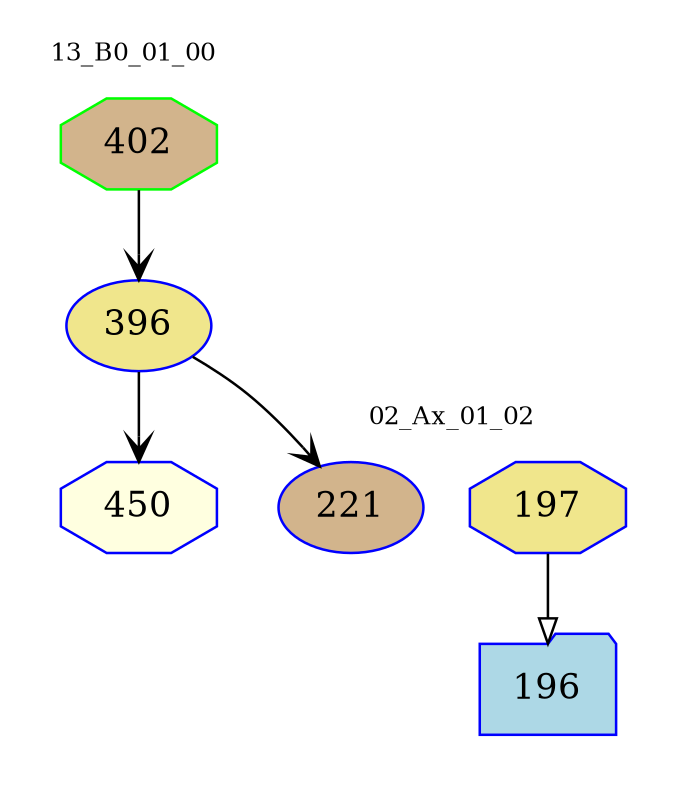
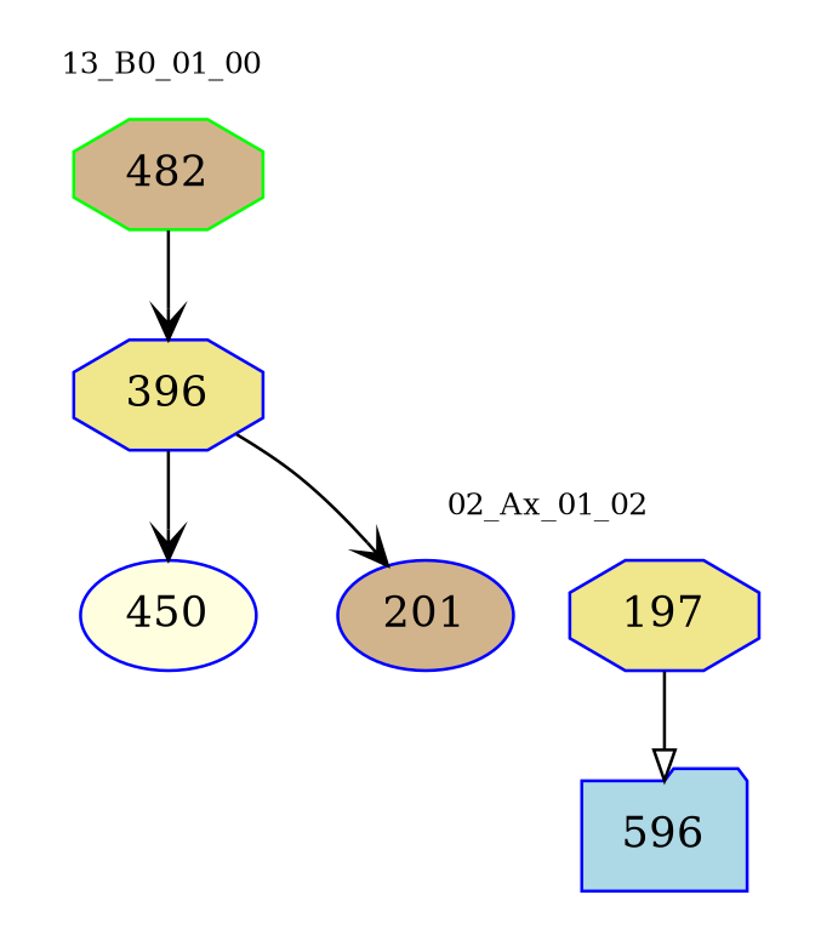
  digraph {
    fontname="DejaVu Serif"
    node [color=blue fillcolor=khaki fontname="DejaVu Serif" shape=octagon style=filled]
    edge [arrowhead=vee color=black fontname="DejaVu Serif"]
    n1 [label=197]
-   n2 [fillcolor=lightblue label=196 shape=folder]
-   n3 [fillcolor=tan label=221 shape=ellipse]
-   n4 [color=green fillcolor=tan label=402]
-   n5 [label=396 shape=ellipse]
-   n6 [fillcolor=lightyellow label=450]
+   n2 [fillcolor=lightblue label=596 shape=folder]
+   n3 [fillcolor=tan label=201 shape=ellipse]
+   n4 [color=green fillcolor=tan label=482]
+   n5 [label=396]
+   n6 [fillcolor=lightyellow label=450 shape=ellipse]
    subgraph cluster_1 {
      color=white
      fontsize=10
      label="02_Ax_01_02"
      n1
      n2
      n3
    }
    subgraph cluster_2 {
      color=white
      fontsize=10
      label="13_B0_01_00"
      n4
      n5
      n6
    }
    n1 -> n2 [arrowhead=onormal]
    n4 -> n5
    n5 -> n3
    n5 -> n6
  }
